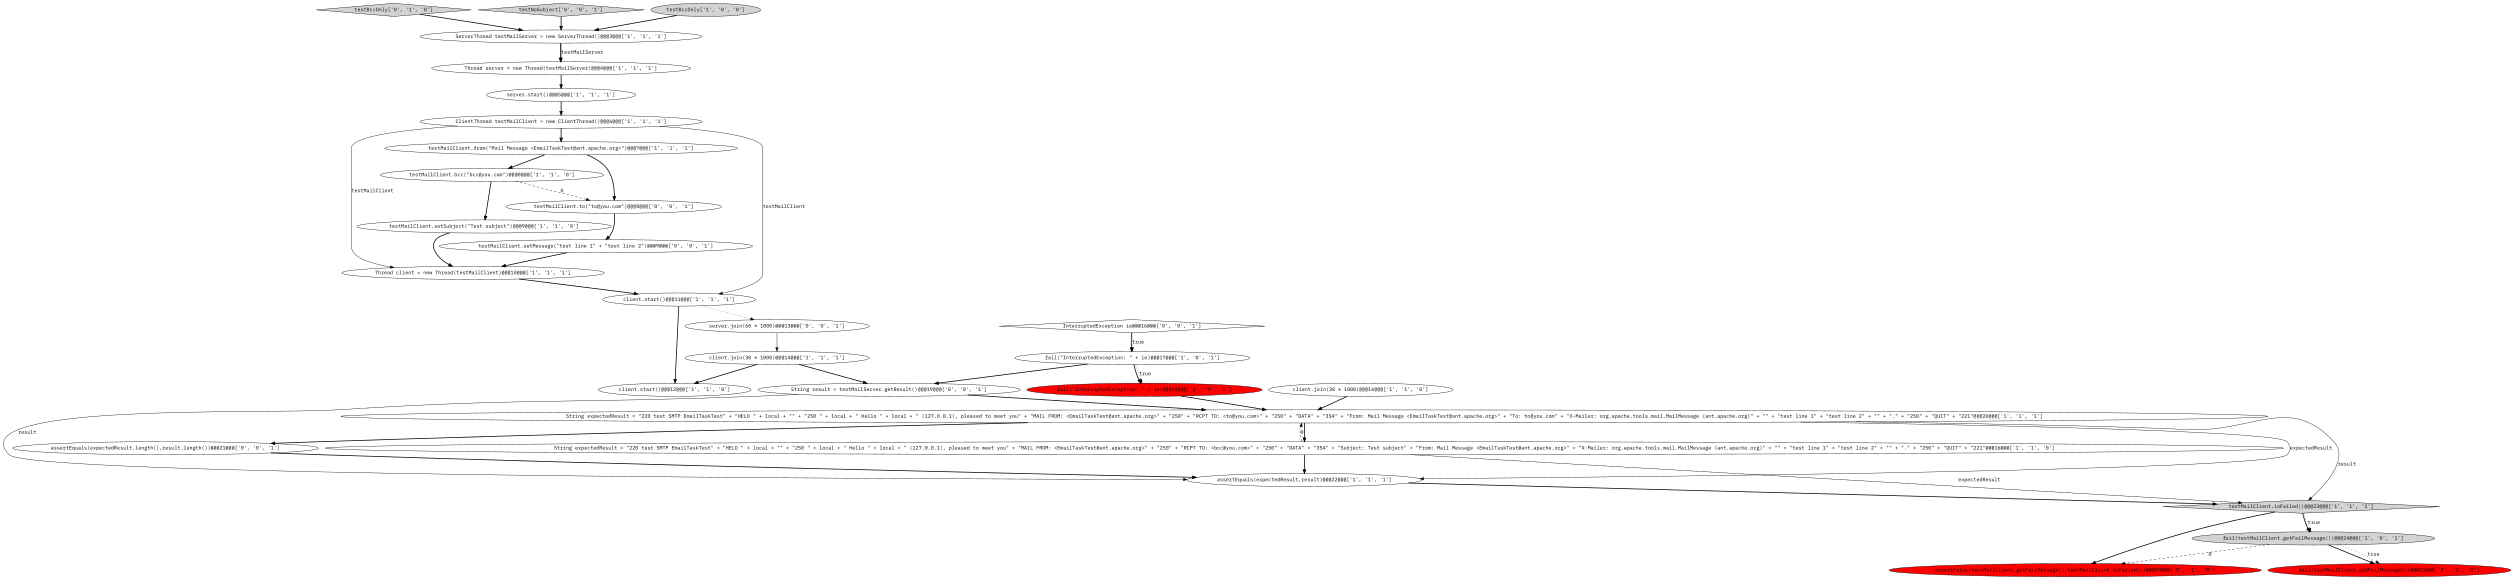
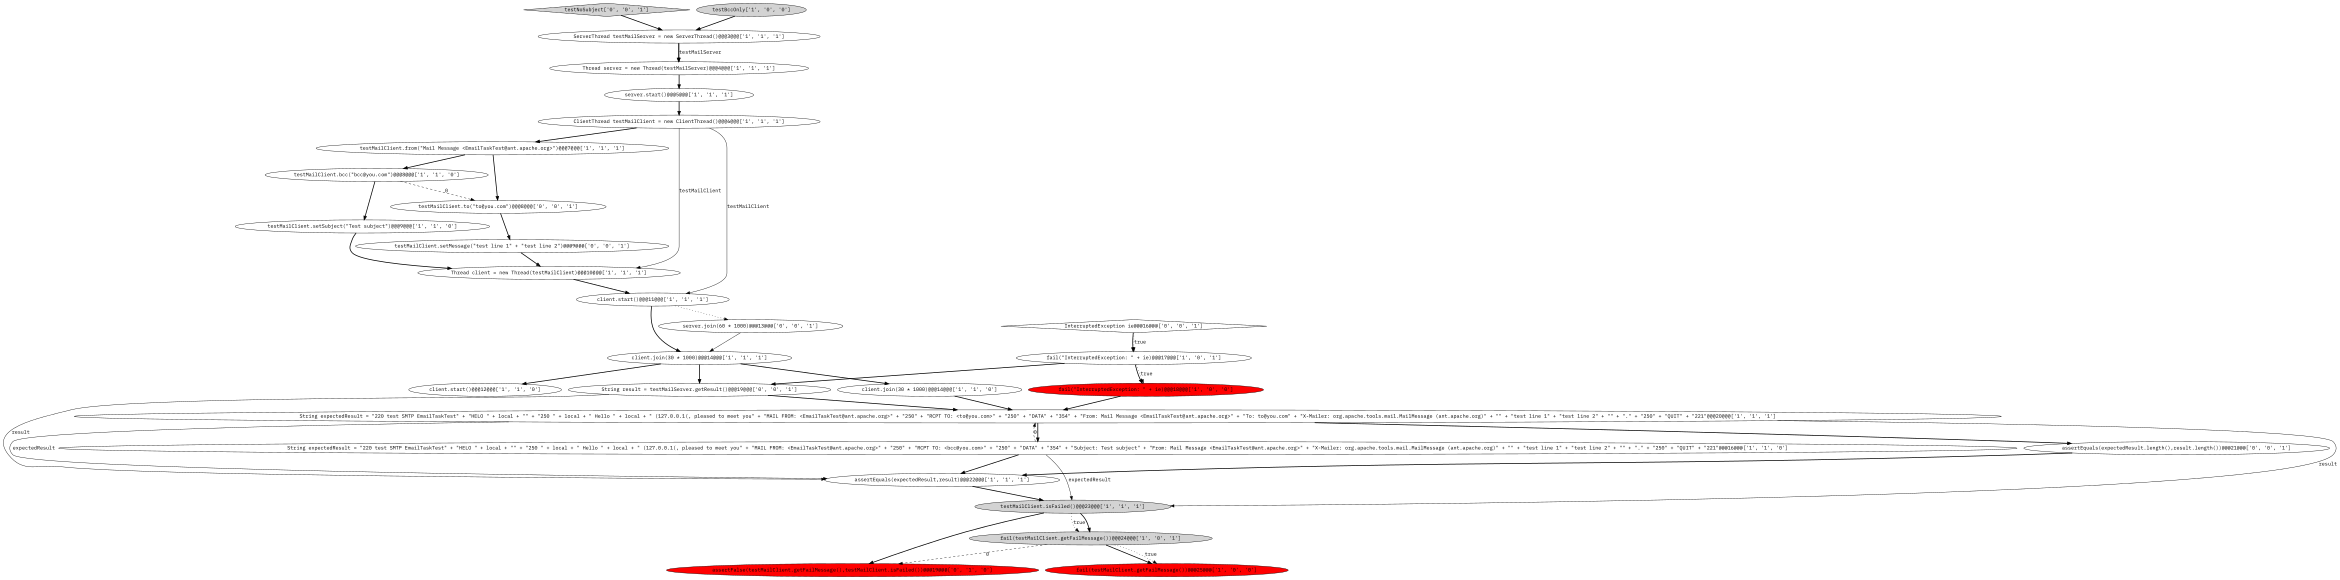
  digraph {
    fontname="IBM Plex Mono"
    node [fillcolor=white fontname="IBM Plex Mono" shape=ellipse style=filled]
    edge [fontname="IBM Plex Mono" style=bold]
    n1 [label="client.start()@@@11@@@['1', '1', '1']"]
    n2 [label="client.start()@@@12@@@['1', '1', '0']"]
    n3 [label="server.join(60 * 1000)@@@13@@@['0', '0', '1']"]
    n4 [label="client.join(30 * 1000)@@@14@@@['1', '1', '1']"]
    n5 [label="client.join(30 * 1000)@@@14@@@['1', '1', '0']"]
    n6 [label="String result = testMailServer.getResult()@@@19@@@['0', '0', '1']"]
    n7 [label="String expectedResult = \"220 test SMTP EmailTaskTest\" + \"HELO \" + local + \"\" + \"250 \" + local + \" Hello \" + local + \" (127.0.0.1(, pleased to meet you\" + \"MAIL FROM: <EmailTaskTest@ant.apache.org>\" + \"250\" + \"RCPT TO: <to@you.com>\" + \"250\" + \"DATA\" + \"354\" + \"From: Mail Message <EmailTaskTest@ant.apache.org>\" + \"To: to@you.com\" + \"X-Mailer: org.apache.tools.mail.MailMessage (ant.apache.org)\" + \"\" + \"test line 1\" + \"test line 2\" + \"\" + \".\" + \"250\" + \"QUIT\" + \"221\"@@@20@@@['1', '1', '1']"]
    n8 [label="assertEquals(expectedResult,result)@@@22@@@['1', '1', '1']"]
    n9 [label="ServerThread testMailServer = new ServerThread()@@@3@@@['1', '1', '1']"]
    n10 [label="Thread server = new Thread(testMailServer)@@@4@@@['1', '1', '1']"]
    n11 [label="server.start()@@@5@@@['1', '1', '1']"]
-   n12 [fillcolor=lightgray label="testMailClient.isFailed()@@@23@@@['1', '1', '1']" shape=diamond]
+   n12 [fillcolor=lightgray label="testMailClient.isFailed()@@@23@@@['1', '1', '1']"]
    n13 [fillcolor=red label="assertFalse(testMailClient.getFailMessage(),testMailClient.isFailed())@@@19@@@['0', '1', '0']"]
    n14 [fillcolor=lightgray label="fail(testMailClient.getFailMessage())@@@24@@@['1', '0', '1']"]
    n15 [fillcolor=red label="fail(testMailClient.getFailMessage())@@@25@@@['1', '0', '0']"]
    n16 [label="testMailClient.setMessage(\"test line 1\" + \"test line 2\")@@@9@@@['0', '0', '1']"]
    n17 [label="Thread client = new Thread(testMailClient)@@@10@@@['1', '1', '1']"]
    n18 [label="testMailClient.bcc(\"bcc@you.com\")@@@8@@@['1', '1', '0']"]
    n19 [label="testMailClient.setSubject(\"Test subject\")@@@9@@@['1', '1', '0']"]
    n20 [label="testMailClient.to(\"to@you.com\")@@@8@@@['0', '0', '1']"]
    n21 [label="fail(\"InterruptedException: \" + ie)@@@17@@@['1', '0', '1']"]
    n22 [fillcolor=red label="fail(\"InterruptedException: \" + ie)@@@18@@@['1', '0', '0']"]
    n23 [label="String expectedResult = \"220 test SMTP EmailTaskTest\" + \"HELO \" + local + \"\" + \"250 \" + local + \" Hello \" + local + \" (127.0.0.1(, pleased to meet you\" + \"MAIL FROM: <EmailTaskTest@ant.apache.org>\" + \"250\" + \"RCPT TO: <bcc@you.com>\" + \"250\" + \"DATA\" + \"354\" + \"Subject: Test subject\" + \"From: Mail Message <EmailTaskTest@ant.apache.org>\" + \"X-Mailer: org.apache.tools.mail.MailMessage (ant.apache.org)\" + \"\" + \"test line 1\" + \"test line 2\" + \"\" + \".\" + \"250\" + \"QUIT\" + \"221\"@@@16@@@['1', '1', '0']"]
    n24 [label="assertEquals(expectedResult.length(),result.length())@@@21@@@['0', '0', '1']"]
    n25 [label="testMailClient.from(\"Mail Message <EmailTaskTest@ant.apache.org>\")@@@7@@@['1', '1', '1']"]
    n26 [label="ClientThread testMailClient = new ClientThread()@@@6@@@['1', '1', '1']"]
-   n27 [fillcolor=lightgray label="testBccOnly['0', '1', '0']" shape=diamond]
    n28 [label="InterruptedException ie@@@16@@@['0', '0', '1']" shape=diamond]
    n29 [fillcolor=lightgray label="testNoSubject['0', '0', '1']" shape=diamond]
    n30 [fillcolor=lightgray label="testBccOnly['1', '0', '0']"]
-   n1 -> n2
+   n1 -> n4
    n1 -> n3 [style=dotted]
    n3 -> n4 [style=solid]
    n4 -> n2
+   n4 -> n5
    n4 -> n6
    n5 -> n7
    n6 -> n7
    n6 -> n8 [label=result style=solid]
    n7 -> n8 [label=expectedResult style=solid]
    n7 -> n12 [label=result style=solid]
    n7 -> n23
    n7 -> n24
    n8 -> n12
    n9 -> n10
    n9 -> n10 [label=testMailServer style=solid]
    n10 -> n11
    n11 -> n26
    n12 -> n13
    n12 -> n14 [label=true style=dotted]
    n12 -> n14
    n14 -> n13 [label=0 style=dashed]
    n14 -> n15
    n14 -> n15 [label=true style=dotted]
    n16 -> n17
    n17 -> n1
    n18 -> n19
    n18 -> n20 [label=0 style=dashed]
    n19 -> n17
    n20 -> n16
    n21 -> n6
    n21 -> n22
    n21 -> n22 [label=true style=dotted]
    n22 -> n7
    n23 -> n7 [label=0 style=dashed]
    n23 -> n8
    n23 -> n12 [label=expectedResult style=solid]
    n24 -> n8
    n25 -> n18
    n25 -> n20
    n26 -> n1 [label=testMailClient style=solid]
    n26 -> n17 [label=testMailClient style=solid]
    n26 -> n25
-   n27 -> n9
    n28 -> n21
    n28 -> n21 [label=true style=dotted]
    n29 -> n9
    n30 -> n9
  }
